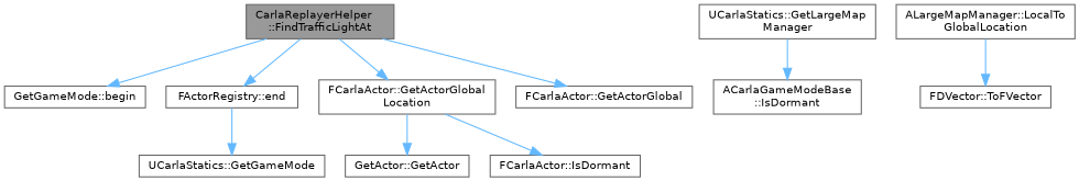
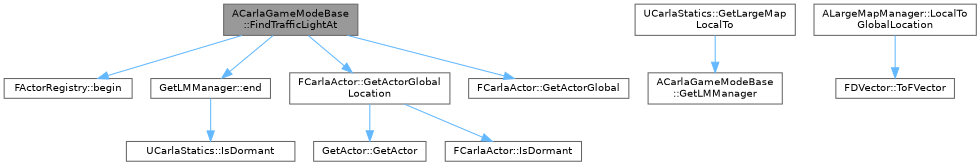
  digraph {
    rankdir=TB
    node [color=grey40 fillcolor=white fontname=Helvetica fontsize=10 shape=box style=filled]
    edge [color=steelblue1 fontname=Helvetica fontsize=10 labelfontname=Helvetica labelfontsize=10 style=solid]
-   n1 [color=gray40 fillcolor=grey60 fontcolor=black height=0.2 label="CarlaReplayerHelper\l::FindTrafficLightAt" width=0.4]
-   n2 [height=0.2 label="GetGameMode::begin" width=0.4]
-   n3 [height=0.2 label="FActorRegistry::end" width=0.4]
+   n1 [color=gray40 fillcolor=grey60 fontcolor=black height=0.2 label="ACarlaGameModeBase\l::FindTrafficLightAt" width=0.4]
+   n2 [height=0.2 label="FActorRegistry::begin" width=0.4]
+   n3 [height=0.2 label="GetLMManager::end" width=0.4]
    n4 [height=0.2 label="FCarlaActor::GetActorGlobal\lLocation" width=0.4]
    n5 [height=0.2 label="FCarlaActor::GetActorGlobal" width=0.4]
-   n6 [height=0.2 label="UCarlaStatics::GetGameMode" width=0.4]
+   n6 [height=0.2 label="UCarlaStatics::IsDormant" width=0.4]
    n7 [height=0.2 label="GetActor::GetActor" width=0.4]
    n8 [height=0.2 label="FCarlaActor::IsDormant" width=0.4]
-   n9 [height=0.2 label="UCarlaStatics::GetLargeMap\lManager" width=0.4]
-   n10 [height=0.2 label="ACarlaGameModeBase\l::IsDormant" width=0.4]
+   n9 [height=0.2 label="UCarlaStatics::GetLargeMap\lLocalTo" width=0.4]
+   n10 [height=0.2 label="ACarlaGameModeBase\l::GetLMManager" width=0.4]
    n11 [height=0.2 label="ALargeMapManager::LocalTo\lGlobalLocation" width=0.4]
    n12 [height=0.2 label="FDVector::ToFVector" width=0.4]
    n1 -> n2
    n1 -> n3
    n1 -> n4
    n1 -> n5
    n3 -> n6
    n4 -> n7
    n4 -> n8
    n9 -> n10
    n11 -> n12
  }
